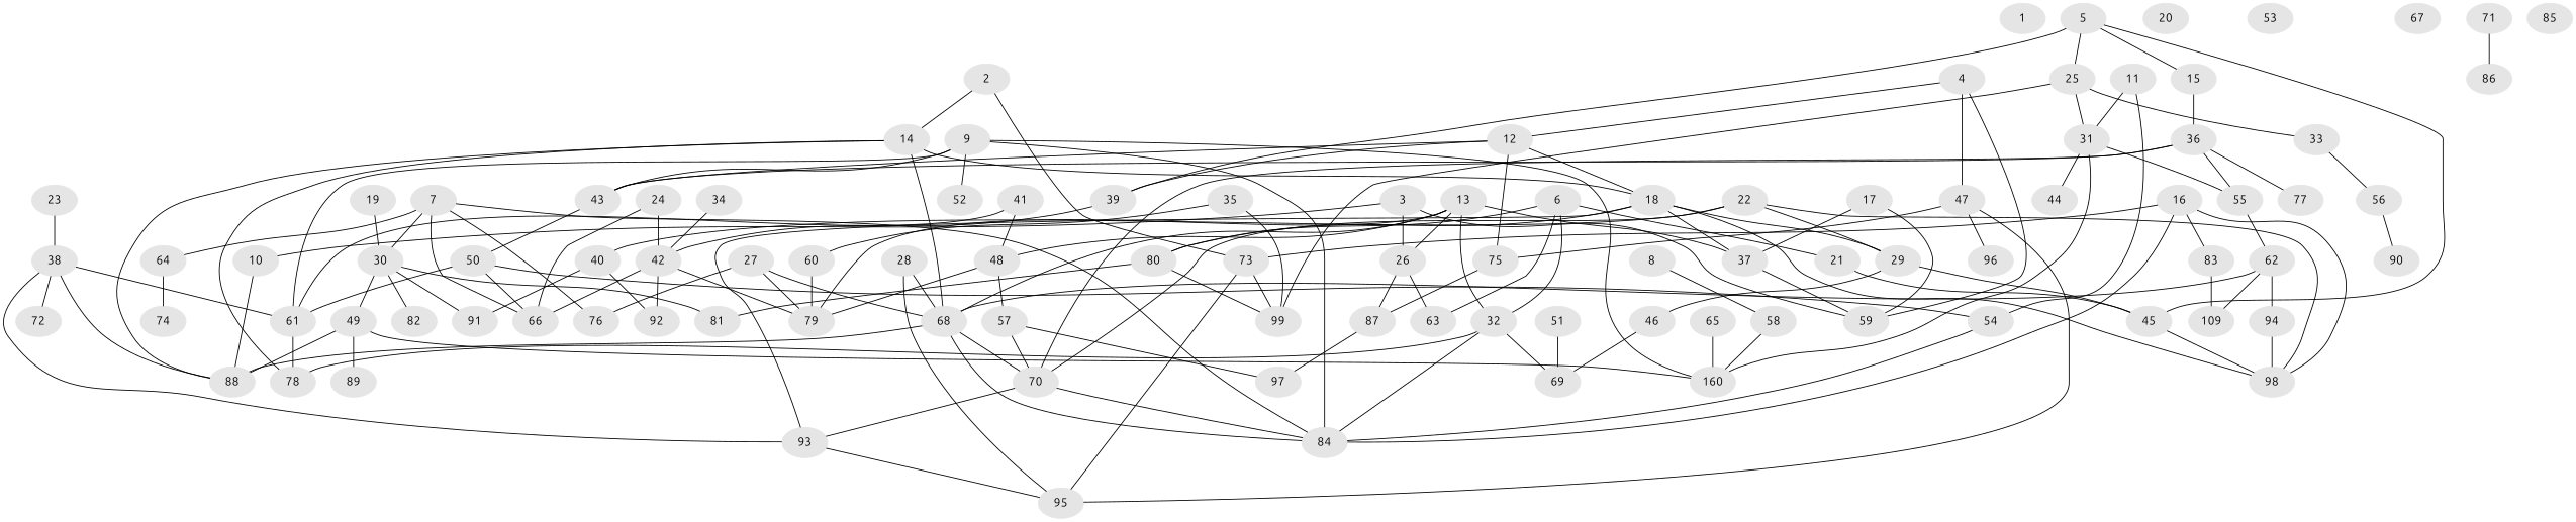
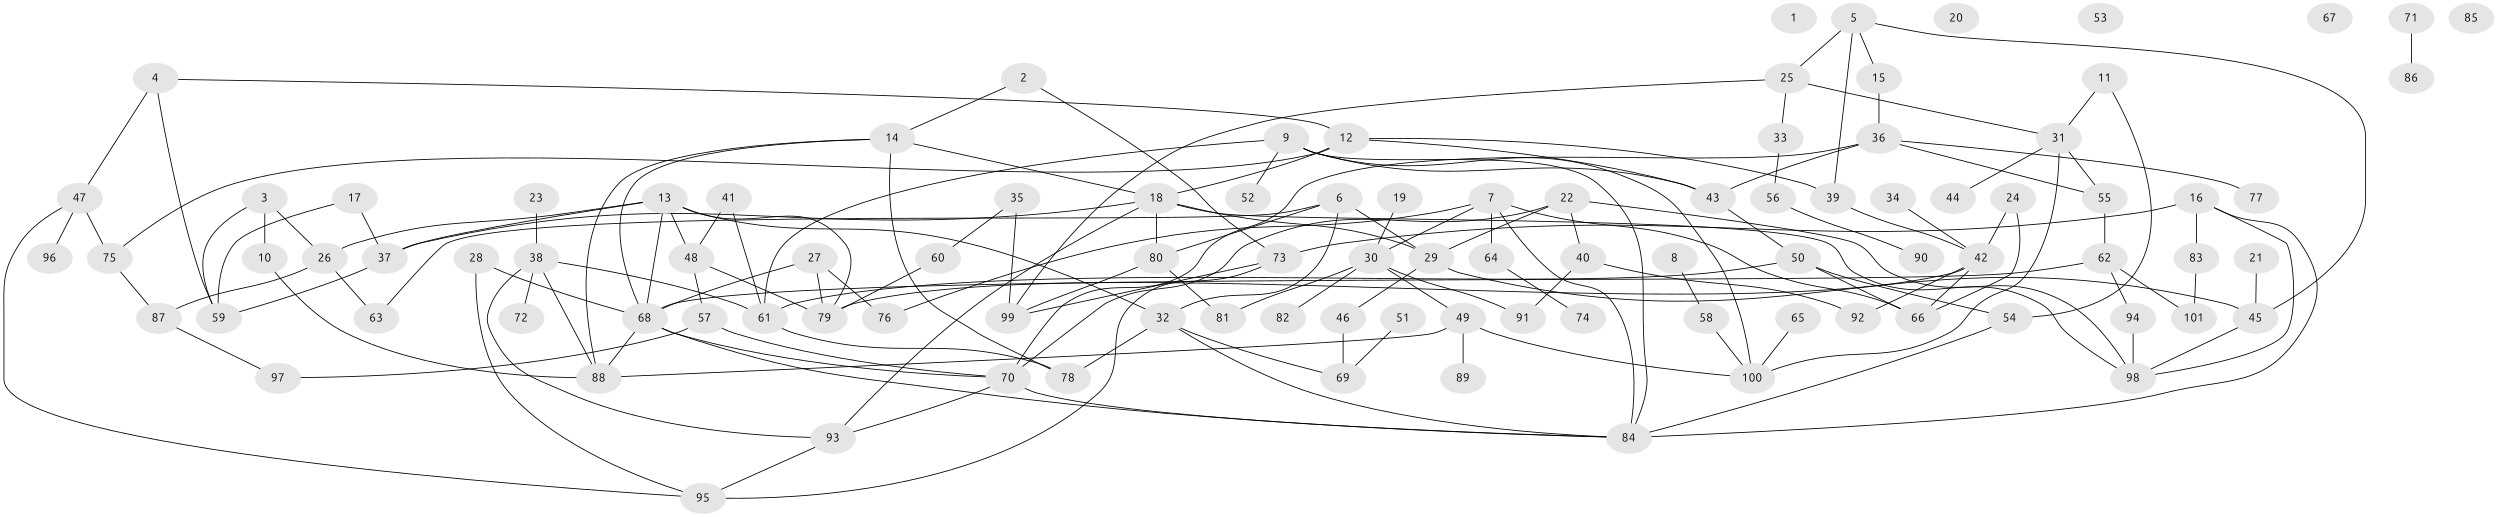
  graph {
    fontname=Ubuntu
    node [color=gray90 fontname=Ubuntu style=filled]
    edge [fontname=Ubuntu]
    1
    2
    14
    73
    88
    18
    68
    78
    99
    95
    3
    10
    26
    59
    63
    87
    4
    12
    47
    39
    43
    75
    96
    5
    15
    25
    45
    36
    31
    33
    42
    98
    6
    21
    32
    80
    84
    69
    81
    7
    30
    64
    66
    76
    49
    82
    91
    74
    8
    58
-   100 [label=160]
+   100
    9
    52
    61
    50
    70
    55
    77
    11
    54
    44
    37
    29
    93
    13
    48
    79
    40
    92
    57
    16
    83
-   101 [label=109]
+   101
    17
    46
    19
    20
    22
    23
    38
    72
    24
    56
    97
    27
    28
    89
    62
    90
    34
    35
    60
    41
    51
    53
    94
    65
    67
    71
    86
    85
    2 -- 14
    2 -- 73
    14 -- 88
    14 -- 18
    14 -- 68
    14 -- 78
    73 -- 99
    73 -- 95
    18 -- 98
    18 -- 80
    18 -- 37
    18 -- 29
    18 -- 93
    68 -- 88
    68 -- 84
    68 -- 70
    3 -- 10
    3 -- 26
    3 -- 59
    10 -- 88
    26 -- 63
    26 -- 87
    87 -- 97
    4 -- 59
    4 -- 12
    4 -- 47
    12 -- 18
    12 -- 39
    12 -- 43
    12 -- 75
    47 -- 95
    47 -- 75
    47 -- 96
    39 -- 42
    43 -- 50
    75 -- 87
    5 -- 39
    5 -- 15
    5 -- 25
    5 -- 45
    15 -- 36
    25 -- 99
    25 -- 31
    25 -- 33
    45 -- 98
    36 -- 43
    36 -- 70
    36 -- 55
    36 -- 77
    31 -- 100
    31 -- 55
    31 -- 44
    33 -- 56
    42 -- 66
    42 -- 79
    42 -- 92
    6 -- 63
-   6 -- 21
+   6 -- 29
    6 -- 32
    6 -- 80
    21 -- 45
    32 -- 78
    32 -- 84
    32 -- 69
    80 -- 99
    80 -- 81
    7 -- 84
    7 -- 30
    7 -- 64
    7 -- 66
    7 -- 76
    30 -- 81
    30 -- 49
    30 -- 82
    30 -- 91
    64 -- 74
    49 -- 88
    49 -- 100
    49 -- 89
    8 -- 58
    58 -- 100
    9 -- 43
    9 -- 84
    9 -- 100
    9 -- 52
    9 -- 61
    61 -- 78
    50 -- 66
    50 -- 61
    50 -- 54
    70 -- 84
    70 -- 93
    55 -- 62
    11 -- 31
    11 -- 54
    54 -- 84
    37 -- 59
    29 -- 45
    29 -- 46
    93 -- 95
    13 -- 68
    13 -- 26
    13 -- 32
    13 -- 37
    13 -- 48
    13 -- 79
    48 -- 79
    48 -- 57
    40 -- 91
    40 -- 92
    57 -- 70
    57 -- 97
    16 -- 73
    16 -- 98
    16 -- 84
    16 -- 83
    83 -- 101
    17 -- 59
    17 -- 37
    46 -- 69
    19 -- 30
    22 -- 98
    22 -- 70
    22 -- 29
    22 -- 40
    23 -- 38
    38 -- 88
    38 -- 61
    38 -- 93
    38 -- 72
    24 -- 42
    24 -- 66
    56 -- 90
    27 -- 68
    27 -- 76
    27 -- 79
    28 -- 68
    28 -- 95
    62 -- 68
    62 -- 101
    62 -- 94
    34 -- 42
    35 -- 99
    35 -- 60
    60 -- 79
    41 -- 61
    41 -- 48
    51 -- 69
    94 -- 98
    65 -- 100
    71 -- 86
  }
